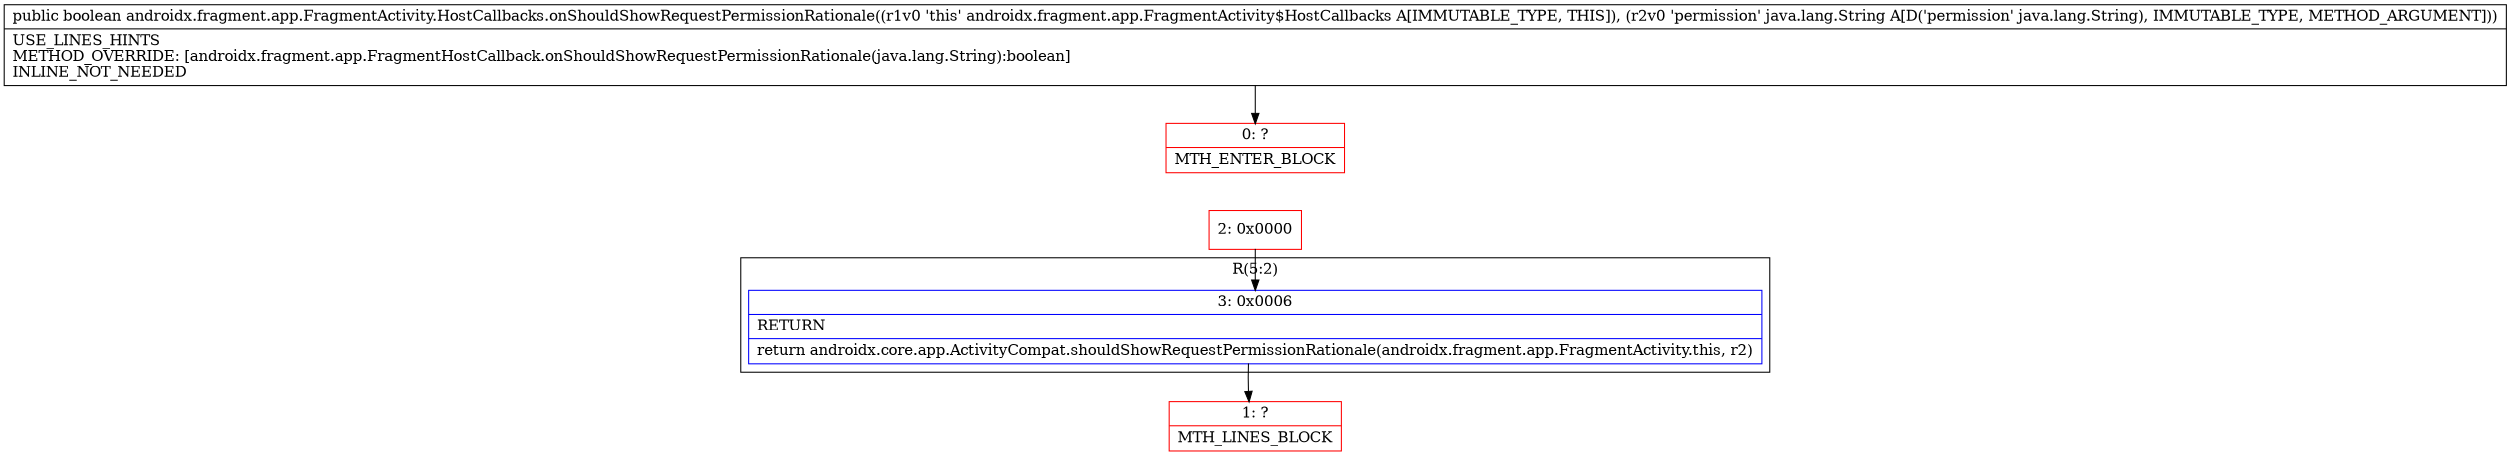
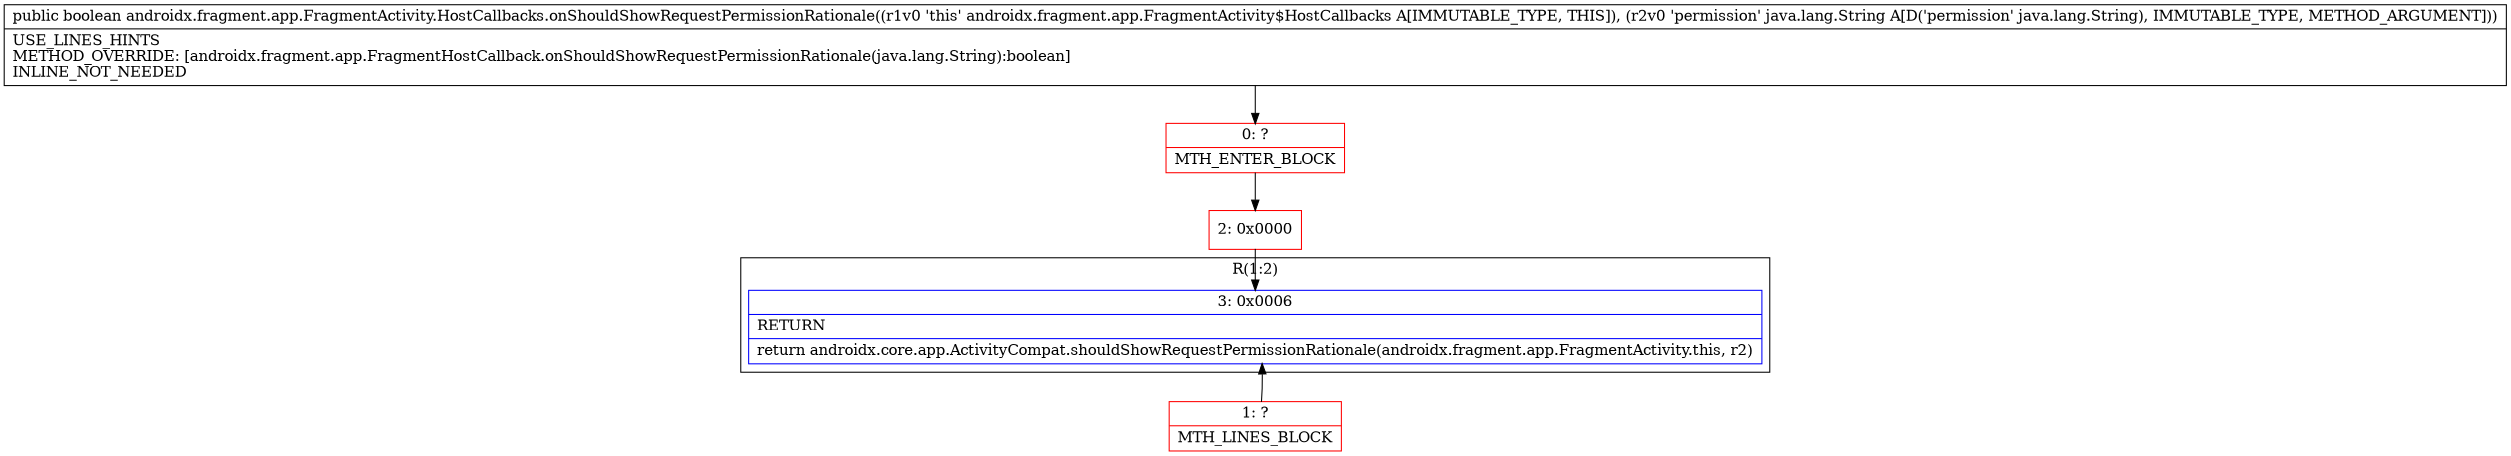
  digraph {
    node [color=red shape=record]
    n1 [color=blue label="{3\:\ 0x0006|RETURN\l|return androidx.core.app.ActivityCompat.shouldShowRequestPermissionRationale(androidx.fragment.app.FragmentActivity.this, r2)\l}"]
    n2 [label="{1\:\ ?|MTH_LINES_BLOCK\l}"]
    n3 [label="{0\:\ ?|MTH_ENTER_BLOCK\l}"]
    n4 [label="{2\:\ 0x0000}"]
    n5 [label="{public boolean androidx.fragment.app.FragmentActivity.HostCallbacks.onShouldShowRequestPermissionRationale((r1v0 'this' androidx.fragment.app.FragmentActivity$HostCallbacks A[IMMUTABLE_TYPE, THIS]), (r2v0 'permission' java.lang.String A[D('permission' java.lang.String), IMMUTABLE_TYPE, METHOD_ARGUMENT]))  | USE_LINES_HINTS\lMETHOD_OVERRIDE: [androidx.fragment.app.FragmentHostCallback.onShouldShowRequestPermissionRationale(java.lang.String):boolean]\lINLINE_NOT_NEEDED\l}" color=""]
    subgraph cluster_1 {
-     label="R(5:2)"
+     label="R(1:2)"
      n1
    }
-   n1 -> n2
+   n2 -> n1
+   n3 -> n4
    n4 -> n1
    n5 -> n3
  }
